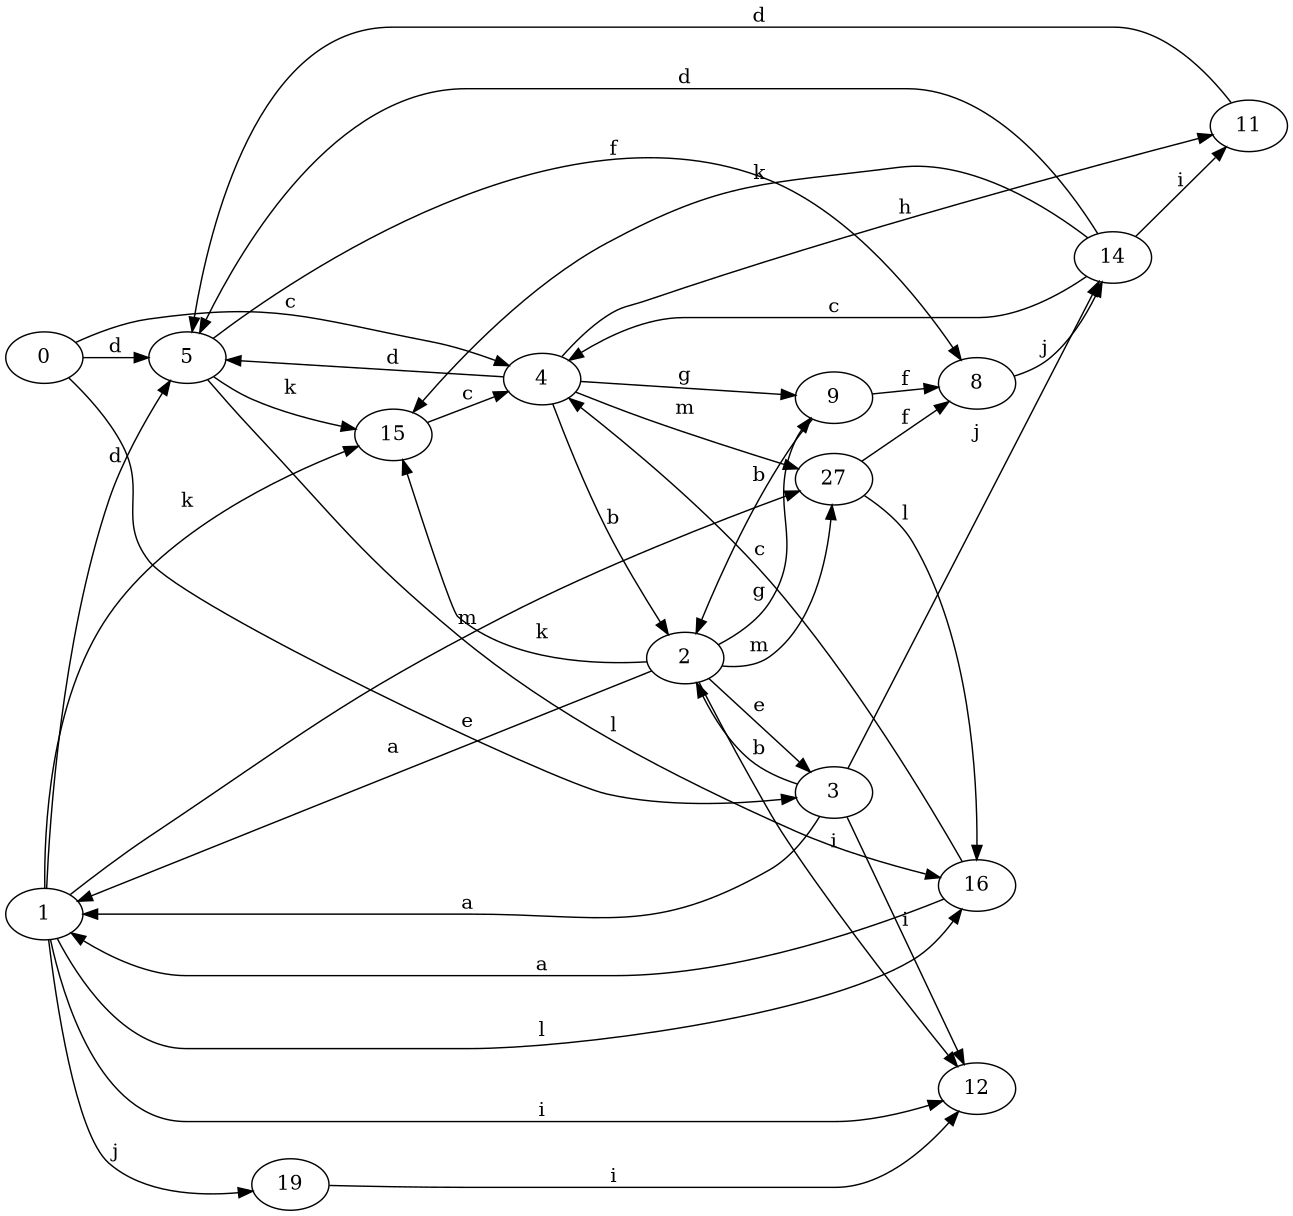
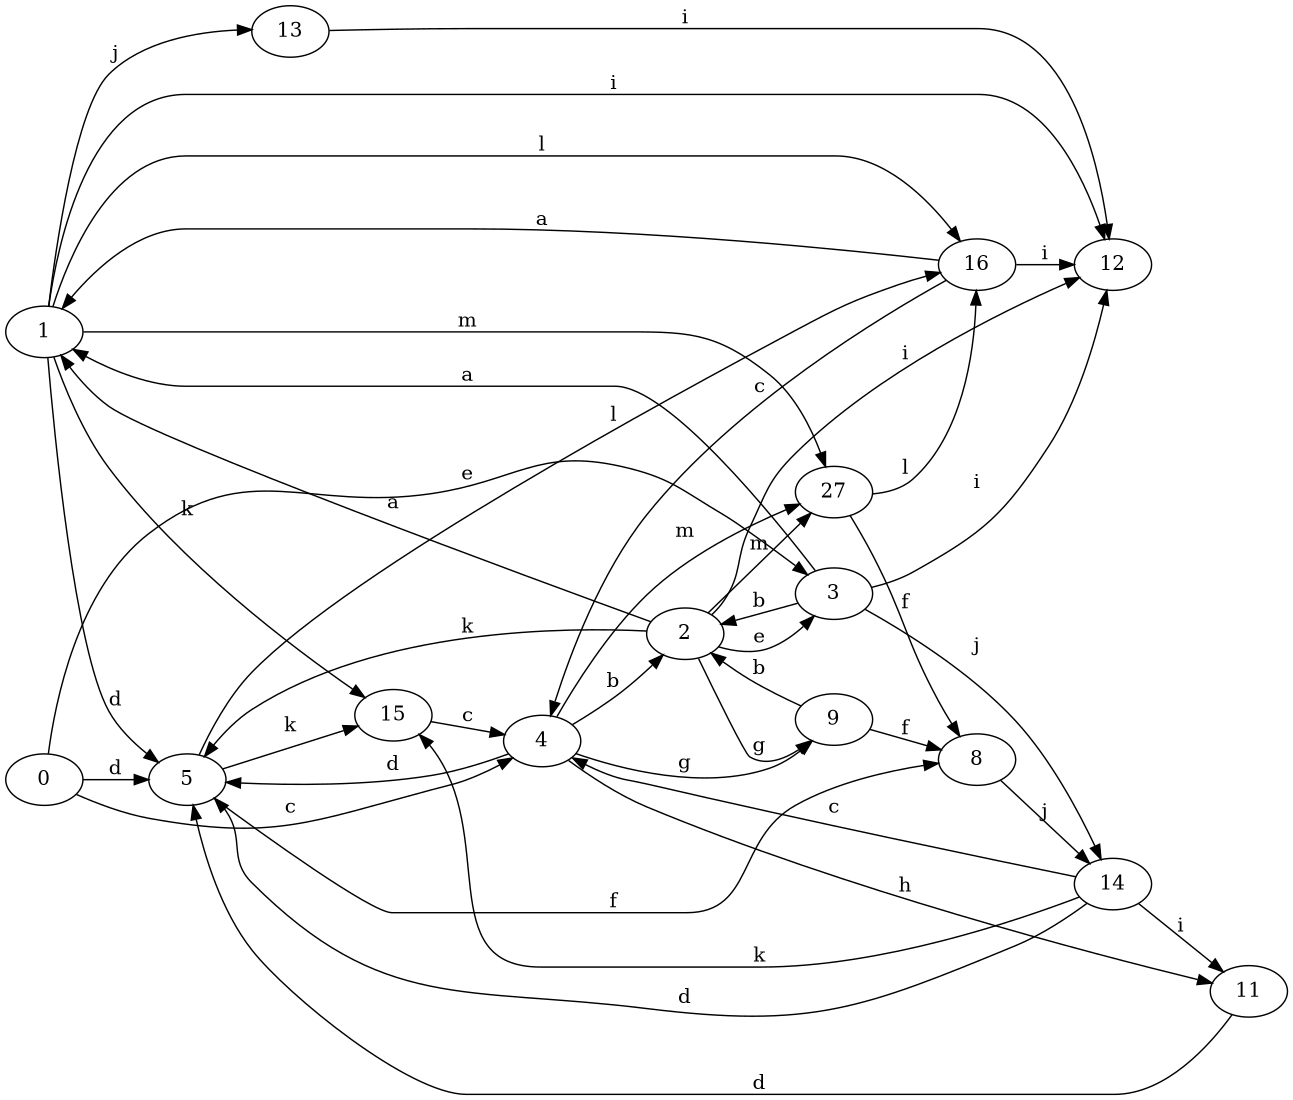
  strict digraph {
    rankdir=LR
    1
    5
    12
    15
    16
    n6 [label=27]
-   13 [label=19]
+   13
    8
    4
    2
    n11 [label=3]
    9
    14
    11
    0
    1 -> 5 [label=d]
    1 -> 12 [label=i]
    1 -> 15 [label=k]
    1 -> 16 [label=l]
    1 -> n6 [label=m]
    1 -> 13 [label=j]
    5 -> 15 [label=k]
    5 -> 16 [label=l]
    5 -> 8 [label=f]
    15 -> 4 [label=c]
    16 -> 1 [label=a]
+   16 -> 12 [label=i]
    16 -> 4 [label=c]
    n6 -> 16 [label=l]
    n6 -> 8 [label=f]
    13 -> 12 [label=i]
    8 -> 14 [label=j]
    4 -> 5 [label=d]
    4 -> n6 [label=m]
    4 -> 2 [label=b]
    4 -> 9 [label=g]
    4 -> 11 [label=h]
    2 -> 1 [label=a]
    2 -> 12 [label=i]
-   2 -> 15 [label=k]
+   2 -> 5 [label=k]
    2 -> n6 [label=m]
    2 -> n11 [label=e]
    2 -> 9 [label=g]
    n11 -> 1 [label=a]
    n11 -> 12 [label=i]
    n11 -> 2 [label=b]
    n11 -> 14 [label=j]
    9 -> 8 [label=f]
    9 -> 2 [label=b]
    14 -> 5 [label=d]
    14 -> 15 [label=k]
    14 -> 4 [label=c]
    14 -> 11 [label=i]
    11 -> 5 [label=d]
    0 -> 5 [label=d]
    0 -> 4 [label=c]
    0 -> n11 [label=e]
  }
